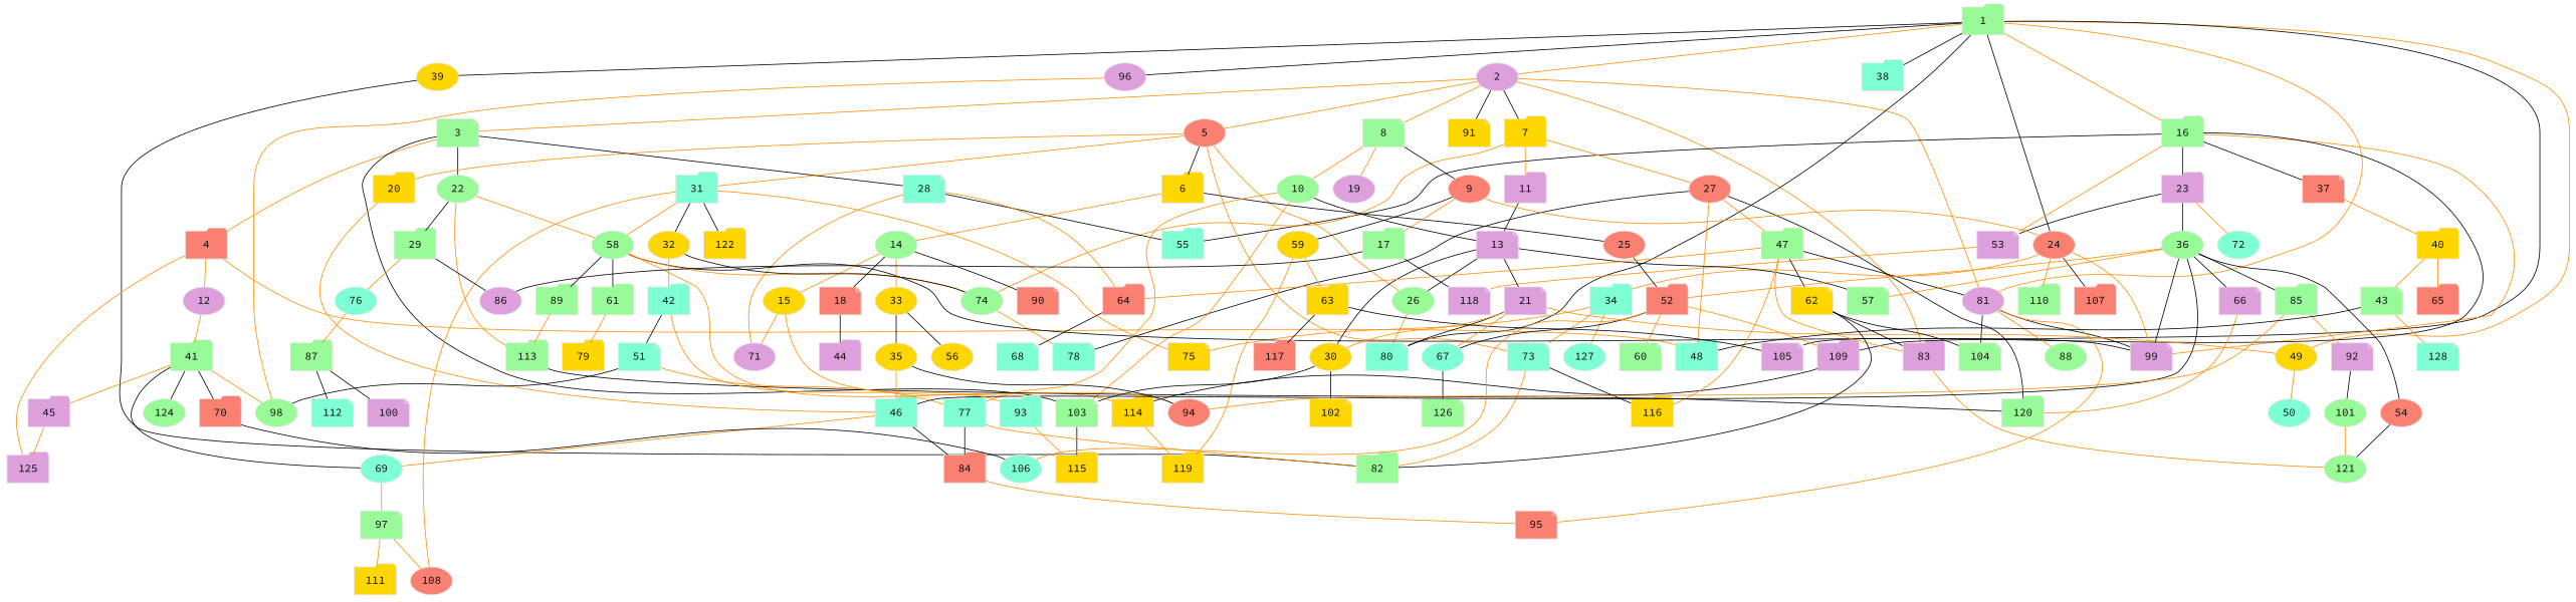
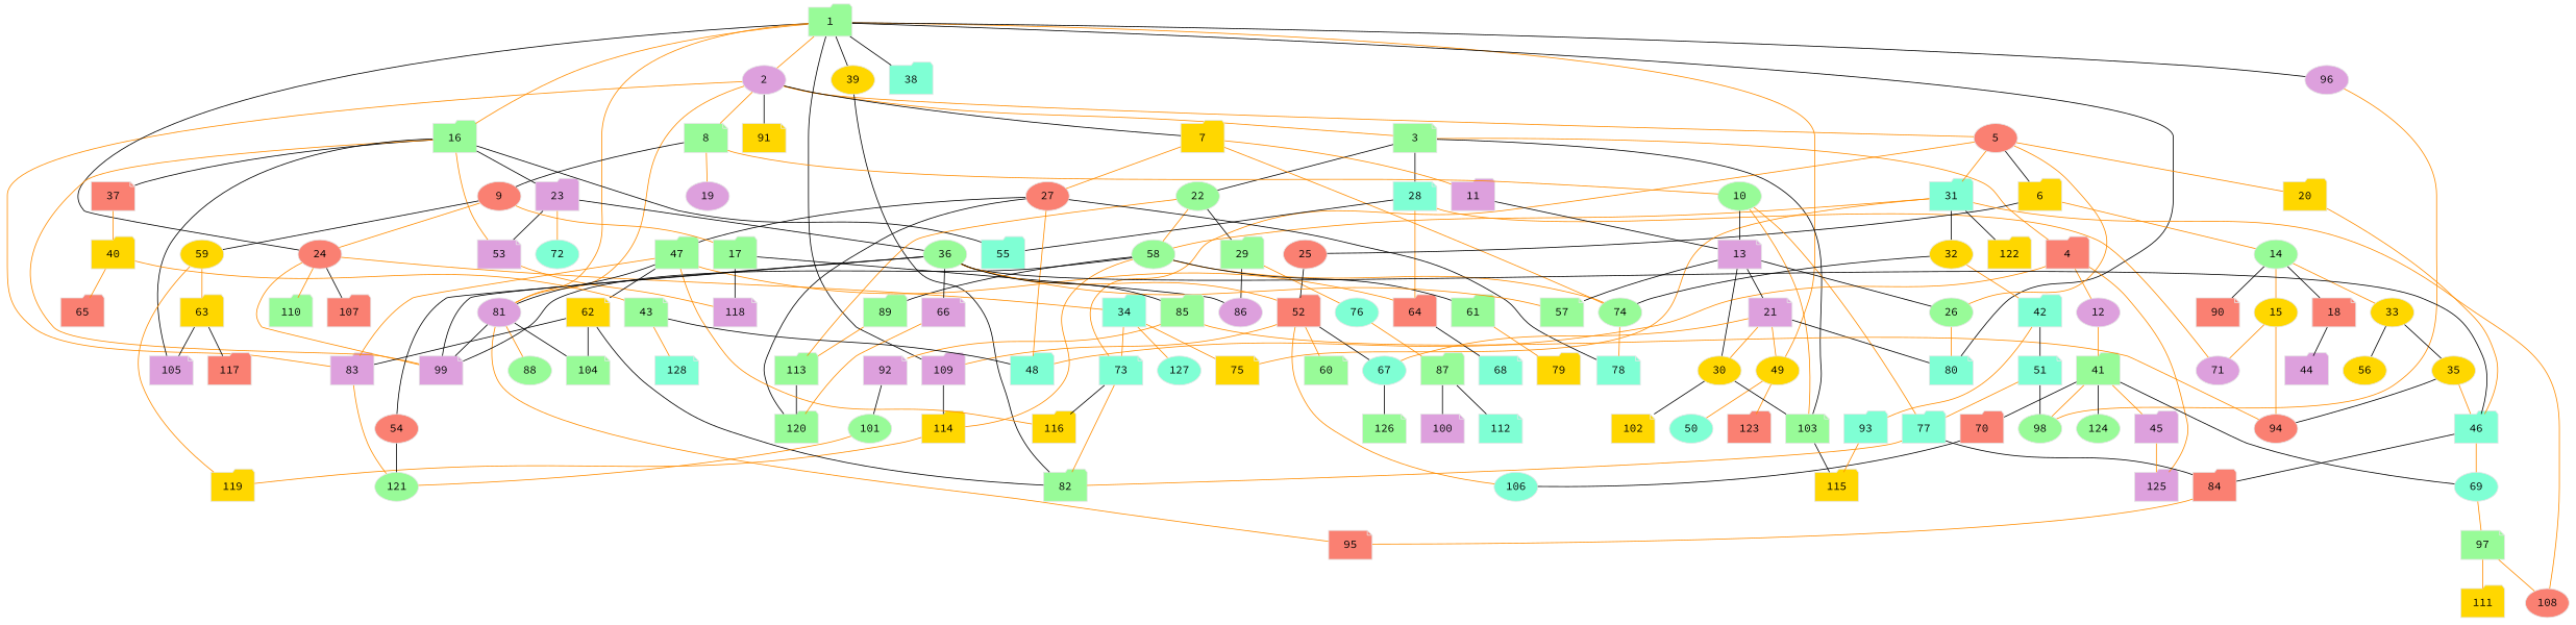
  graph {
    fontname="Source Code Pro"
    node [color=gray90 fillcolor=palegreen fontname="Source Code Pro" shape=folder style=filled]
    edge [color=darkorange fontname="Source Code Pro"]
    2 [fillcolor=plum shape=ellipse]
    1
    16
    24 [fillcolor=salmon shape=ellipse]
    38 [fillcolor=aquamarine]
    39 [fillcolor=gold shape=ellipse]
    49 [fillcolor=gold shape=ellipse]
    80 [fillcolor=aquamarine shape=note]
    81 [fillcolor=plum shape=ellipse]
    96 [fillcolor=plum shape=ellipse]
    109 [fillcolor=plum]
    3 [shape=note]
    5 [fillcolor=salmon shape=ellipse]
    7 [fillcolor=gold]
    8 [shape=note]
    83 [fillcolor=plum]
    91 [fillcolor=gold shape=note]
    23 [fillcolor=plum]
    37 [fillcolor=salmon shape=note]
    53 [fillcolor=plum shape=note]
    55 [fillcolor=aquamarine]
    99 [fillcolor=plum shape=note]
    105 [fillcolor=plum shape=note]
    34 [fillcolor=aquamarine]
    107 [fillcolor=salmon]
    110
    82
    50 [fillcolor=aquamarine shape=ellipse]
+   123 [fillcolor=salmon]
    104 [shape=note]
    88 [shape=ellipse]
    95 [fillcolor=salmon shape=note]
    98 [shape=ellipse]
    114 [fillcolor=gold]
    4 [fillcolor=salmon]
    22 [shape=ellipse]
    28 [fillcolor=aquamarine shape=note]
    103 [shape=note]
    6 [fillcolor=gold]
    20 [fillcolor=gold]
    26 [shape=ellipse]
    31 [fillcolor=aquamarine]
    73 [fillcolor=aquamarine shape=note]
    11 [fillcolor=plum]
    27 [fillcolor=salmon shape=ellipse]
    74 [shape=ellipse]
    9 [fillcolor=salmon shape=ellipse]
    10 [shape=ellipse]
    19 [fillcolor=plum shape=ellipse]
    121 [shape=ellipse]
    12 [fillcolor=plum shape=ellipse]
    48 [fillcolor=aquamarine]
    125 [fillcolor=plum]
    29
    58 [shape=ellipse]
    113
    71 [fillcolor=plum shape=ellipse]
    64 [fillcolor=salmon]
    115 [fillcolor=gold]
    41
    14 [shape=ellipse]
    25 [fillcolor=salmon shape=ellipse]
    46 [fillcolor=aquamarine]
    32 [fillcolor=gold shape=ellipse]
    75 [fillcolor=gold shape=note]
    108 [fillcolor=salmon shape=ellipse]
    122 [fillcolor=gold]
    116 [fillcolor=gold]
    15 [fillcolor=gold shape=ellipse]
    18 [fillcolor=salmon shape=note]
    33 [fillcolor=gold shape=ellipse]
    90 [fillcolor=salmon shape=note]
    52 [fillcolor=salmon]
    119 [fillcolor=gold]
    13 [fillcolor=plum shape=note]
    47
    78 [fillcolor=aquamarine shape=note]
    120
    17
    59 [fillcolor=gold shape=ellipse]
    77 [fillcolor=aquamarine]
    86 [fillcolor=plum shape=ellipse]
    118 [fillcolor=plum shape=note]
    63 [fillcolor=gold]
    21 [fillcolor=plum shape=note]
    30 [fillcolor=gold shape=ellipse]
    57 [shape=note]
    84 [fillcolor=salmon]
    45 [fillcolor=plum]
    69 [fillcolor=aquamarine shape=ellipse]
    70 [fillcolor=salmon]
    124 [shape=ellipse]
    67 [fillcolor=aquamarine shape=ellipse]
    102 [fillcolor=gold shape=note]
    94 [fillcolor=salmon shape=ellipse]
    44 [fillcolor=plum]
    35 [fillcolor=gold shape=ellipse]
    56 [fillcolor=gold shape=ellipse]
    36 [shape=ellipse]
    72 [fillcolor=aquamarine shape=ellipse]
    40 [fillcolor=gold]
    126 [shape=note]
    76 [fillcolor=aquamarine shape=ellipse]
    61
    89
    54 [fillcolor=salmon shape=ellipse]
    66 [fillcolor=plum shape=note]
    85
    127 [fillcolor=aquamarine shape=ellipse]
    60 [shape=note]
    106 [fillcolor=aquamarine shape=ellipse]
    62 [fillcolor=gold shape=note]
    68 [fillcolor=aquamarine shape=note]
    87
    42 [fillcolor=aquamarine]
    51 [fillcolor=aquamarine shape=note]
    93 [fillcolor=aquamarine]
    92 [fillcolor=plum shape=note]
    43 [shape=note]
    65 [fillcolor=salmon]
    128 [fillcolor=aquamarine shape=note]
    97 [shape=note]
    79 [fillcolor=gold]
    117 [fillcolor=salmon]
    111 [fillcolor=gold]
    100 [fillcolor=plum shape=note]
    112 [fillcolor=aquamarine shape=note]
    101 [shape=ellipse]
    2 -- 81
    2 -- 3
    2 -- 5
    2 -- 7 [color=black]
    2 -- 8
    2 -- 83
    2 -- 91 [color=black]
    1 -- 2
    1 -- 16
    1 -- 24 [color=black]
    1 -- 38 [color=black]
    1 -- 39 [color=black]
    1 -- 49
    1 -- 80 [color=black]
    1 -- 81
    1 -- 96 [color=black]
    1 -- 109 [color=black]
    16 -- 23 [color=black]
    16 -- 37 [color=black]
    16 -- 53
    16 -- 55 [color=black]
    16 -- 99
    16 -- 105 [color=black]
    24 -- 99
    24 -- 34
    24 -- 107 [color=black]
    24 -- 110
    39 -- 82 [color=black]
    49 -- 50
+   49 -- 123
    81 -- 99 [color=black]
    81 -- 104 [color=black]
    81 -- 88
    81 -- 95
    96 -- 98
    109 -- 114 [color=black]
    3 -- 4
    3 -- 22 [color=black]
    3 -- 28 [color=black]
    3 -- 103 [color=black]
    5 -- 6 [color=black]
    5 -- 20
    5 -- 26
    5 -- 31
    5 -- 73
    7 -- 11
    7 -- 27
    7 -- 74
    8 -- 9 [color=black]
    8 -- 10
    8 -- 19
    83 -- 121
    23 -- 53 [color=black]
    23 -- 36 [color=black]
    23 -- 72
    37 -- 40
    53 -- 118
    34 -- 73
    34 -- 75
    34 -- 127
    114 -- 119
    4 -- 12
    4 -- 48
    4 -- 125
    22 -- 29 [color=black]
    22 -- 58
    22 -- 113
    28 -- 55 [color=black]
    28 -- 71
    28 -- 64
    103 -- 115 [color=black]
    6 -- 14
    6 -- 25 [color=black]
    20 -- 46
    26 -- 80
    31 -- 58
    31 -- 32 [color=black]
    31 -- 75
    31 -- 108
    31 -- 122 [color=black]
    73 -- 82
    73 -- 116 [color=black]
    11 -- 13 [color=black]
    27 -- 48
-   27 -- 47
+   27 -- 47 [color=black]
    27 -- 78 [color=black]
    27 -- 120 [color=black]
    74 -- 78
    9 -- 24
    9 -- 17
    9 -- 59 [color=black]
    10 -- 103
    10 -- 13 [color=black]
    10 -- 77
    12 -- 41
    29 -- 86 [color=black]
    29 -- 76
    58 -- 99 [color=black]
    58 -- 114
    58 -- 74
    58 -- 61 [color=black]
    58 -- 89 [color=black]
    113 -- 120 [color=black]
    64 -- 68 [color=black]
    41 -- 98
    41 -- 45
    41 -- 69 [color=black]
    41 -- 70 [color=black]
    41 -- 124 [color=black]
    14 -- 15
    14 -- 18 [color=black]
    14 -- 33
    14 -- 90 [color=black]
    25 -- 52 [color=black]
    46 -- 84 [color=black]
    46 -- 69
    32 -- 74 [color=black]
    32 -- 42
    15 -- 71
    15 -- 94
    18 -- 44 [color=black]
    33 -- 35 [color=black]
    33 -- 56 [color=black]
    52 -- 109
    52 -- 67 [color=black]
    52 -- 60
    52 -- 106
    13 -- 26 [color=black]
    13 -- 21 [color=black]
    13 -- 30 [color=black]
    13 -- 57 [color=black]
    47 -- 81 [color=black]
    47 -- 83
    47 -- 64
    47 -- 116
    47 -- 62 [color=black]
    17 -- 86 [color=black]
    17 -- 118 [color=black]
    59 -- 119
    59 -- 63
    77 -- 82
    77 -- 84 [color=black]
    63 -- 105 [color=black]
    63 -- 117 [color=black]
    21 -- 49
    21 -- 80 [color=black]
    21 -- 30
    21 -- 67
    30 -- 103 [color=black]
    30 -- 102 [color=black]
    84 -- 95
    45 -- 125
    69 -- 97
    70 -- 106 [color=black]
    67 -- 126 [color=black]
    35 -- 46
    35 -- 94 [color=black]
    36 -- 99 [color=black]
    36 -- 46 [color=black]
    36 -- 52
    36 -- 57
    36 -- 54 [color=black]
    36 -- 66 [color=black]
    36 -- 85 [color=black]
    40 -- 43
    40 -- 65
    76 -- 87
    61 -- 79
    89 -- 113
    54 -- 121 [color=black]
    66 -- 120
    85 -- 94
    85 -- 92
    62 -- 83 [color=black]
    62 -- 82 [color=black]
    62 -- 104 [color=black]
    87 -- 100 [color=black]
    87 -- 112 [color=black]
    42 -- 51 [color=black]
    42 -- 93
    51 -- 98 [color=black]
    51 -- 77
    93 -- 115
    92 -- 101 [color=black]
    43 -- 48 [color=black]
    43 -- 128
    97 -- 108
    97 -- 111
    101 -- 121
  }
